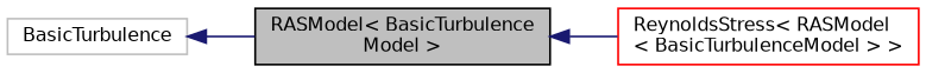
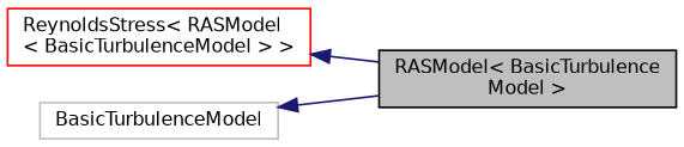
  digraph {
    rankdir=LR
    node [fontname=Helvetica fontsize=10 shape=record]
    edge [color=midnightblue dir=back fontname=Helvetica fontsize=10 labelfontname=Helvetica labelfontsize=10 style=solid]
    n1 [color=black fillcolor=grey75 fontcolor=black height=0.2 label="RASModel\< BasicTurbulence\lModel \>" style=filled width=0.4]
    n2 [color=red height=0.2 label="ReynoldsStress\< RASModel\l\< BasicTurbulenceModel \> \>" width=0.4]
-   n3 [color=grey75 height=0.2 label=BasicTurbulence width=0.4]
-   n1 -> n2
+   n3 [color=grey75 height=0.2 label=BasicTurbulenceModel width=0.4]
+   n2 -> n1
    n3 -> n1
  }
